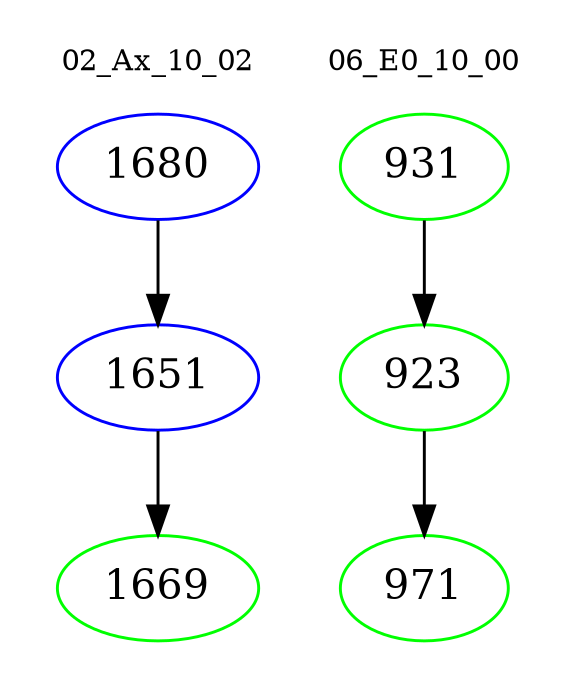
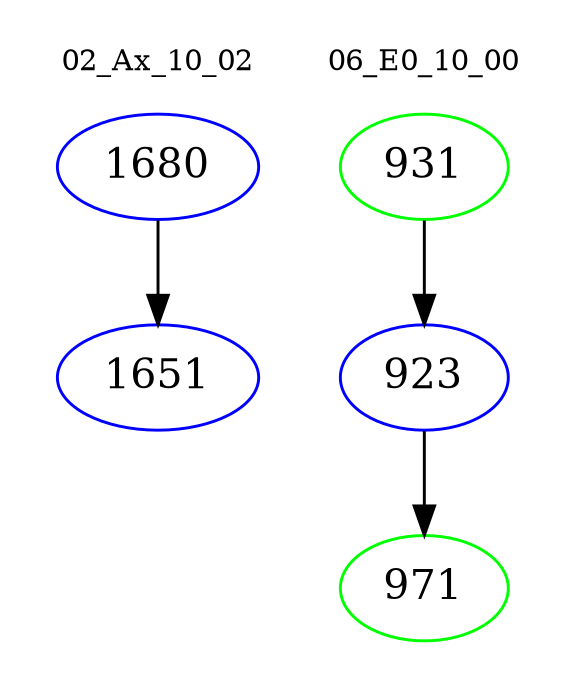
  digraph {
    node [color=blue]
    edge [color=black]
    n1 [label=1680]
    n2 [label=1651]
-   n3 [color=green label=1669]
    n4 [color=green label=931]
-   n5 [color=green label=923]
+   n5 [label=923]
    n6 [color=green label=971]
    subgraph cluster_1 {
      color=white
      fontsize=10
      label="02_Ax_10_02"
      n1
      n2
-     n3
    }
    subgraph cluster_2 {
      color=white
      fontsize=10
      label="06_E0_10_00"
      n4
      n5
      n6
    }
    n1 -> n2
-   n2 -> n3
    n4 -> n5
    n5 -> n6
  }
